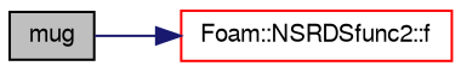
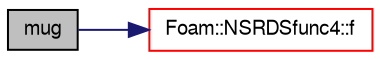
  digraph {
    rankdir=LR
    node [fontname=FreeSans fontsize=10 shape=record]
    n1 [color=black fillcolor=grey75 fontcolor=black height=0.2 label=mug style=filled width=0.4]
-   n2 [color=red height=0.2 label="Foam::NSRDSfunc2::f" width=0.4]
+   n2 [color=red height=0.2 label="Foam::NSRDSfunc4::f" width=0.4]
    n1 -> n2 [color=midnightblue fontname=FreeSans fontsize=10 labelfontname=FreeSans labelfontsize=10 style=solid]
  }
